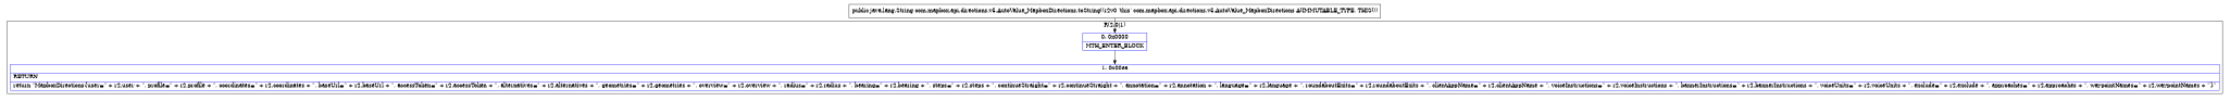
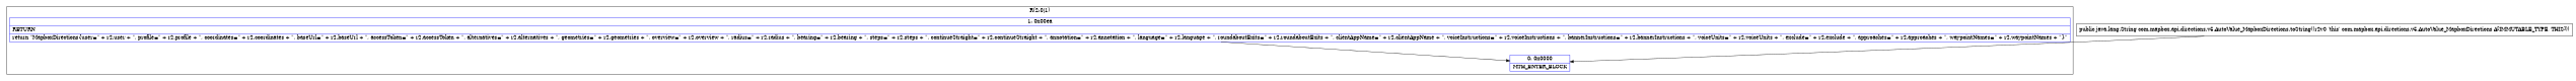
  digraph {
    node [color=blue shape=record]
    n1 [label="{0\:\ 0x0000|MTH_ENTER_BLOCK\l}"]
    n2 [label="{1\:\ 0x00ea|RETURN\l|return \"MapboxDirections\{user=\" + r2.user + \", profile=\" + r2.profile + \", coordinates=\" + r2.coordinates + \", baseUrl=\" + r2.baseUrl + \", accessToken=\" + r2.accessToken + \", alternatives=\" + r2.alternatives + \", geometries=\" + r2.geometries + \", overview=\" + r2.overview + \", radius=\" + r2.radius + \", bearing=\" + r2.bearing + \", steps=\" + r2.steps + \", continueStraight=\" + r2.continueStraight + \", annotation=\" + r2.annotation + \", language=\" + r2.language + \", roundaboutExits=\" + r2.roundaboutExits + \", clientAppName=\" + r2.clientAppName + \", voiceInstructions=\" + r2.voiceInstructions + \", bannerInstructions=\" + r2.bannerInstructions + \", voiceUnits=\" + r2.voiceUnits + \", exclude=\" + r2.exclude + \", approaches=\" + r2.approaches + \", waypointNames=\" + r2.waypointNames + \"\}\"\l}"]
    n3 [label="{public java.lang.String com.mapbox.api.directions.v5.AutoValue_MapboxDirections.toString((r2v0 'this' com.mapbox.api.directions.v5.AutoValue_MapboxDirections A[IMMUTABLE_TYPE, THIS])) }" color=""]
    subgraph cluster_1 {
      label="R(2:0|1)"
      n1
      n2
    }
-   n1 -> n2
+   n2 -> n1
    n3 -> n1
  }
